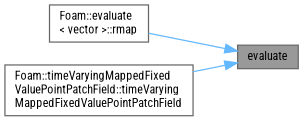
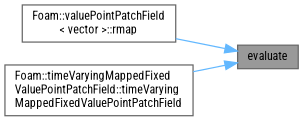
  digraph {
    rankdir=RL
    fontname="Roboto Condensed"
    node [color=grey40 fillcolor=white fontname="Roboto Condensed" fontsize=10 shape=box style=filled]
    edge [color=steelblue1 dir=back fontname="Roboto Condensed" fontsize=10 labelfontname=Helvetica labelfontsize=10 style=solid]
    n1 [color=gray40 fillcolor=grey60 fontcolor=black height=0.2 label=evaluate width=0.4]
-   n2 [height=0.2 label="Foam::evaluate\l\< vector \>::rmap" width=0.4]
+   n2 [height=0.2 label="Foam::valuePointPatchField\l\< vector \>::rmap" width=0.4]
    n3 [height=0.2 label="Foam::timeVaryingMappedFixed\lValuePointPatchField::timeVarying\lMappedFixedValuePointPatchField" width=0.4]
    n1 -> n2
    n1 -> n3
  }
